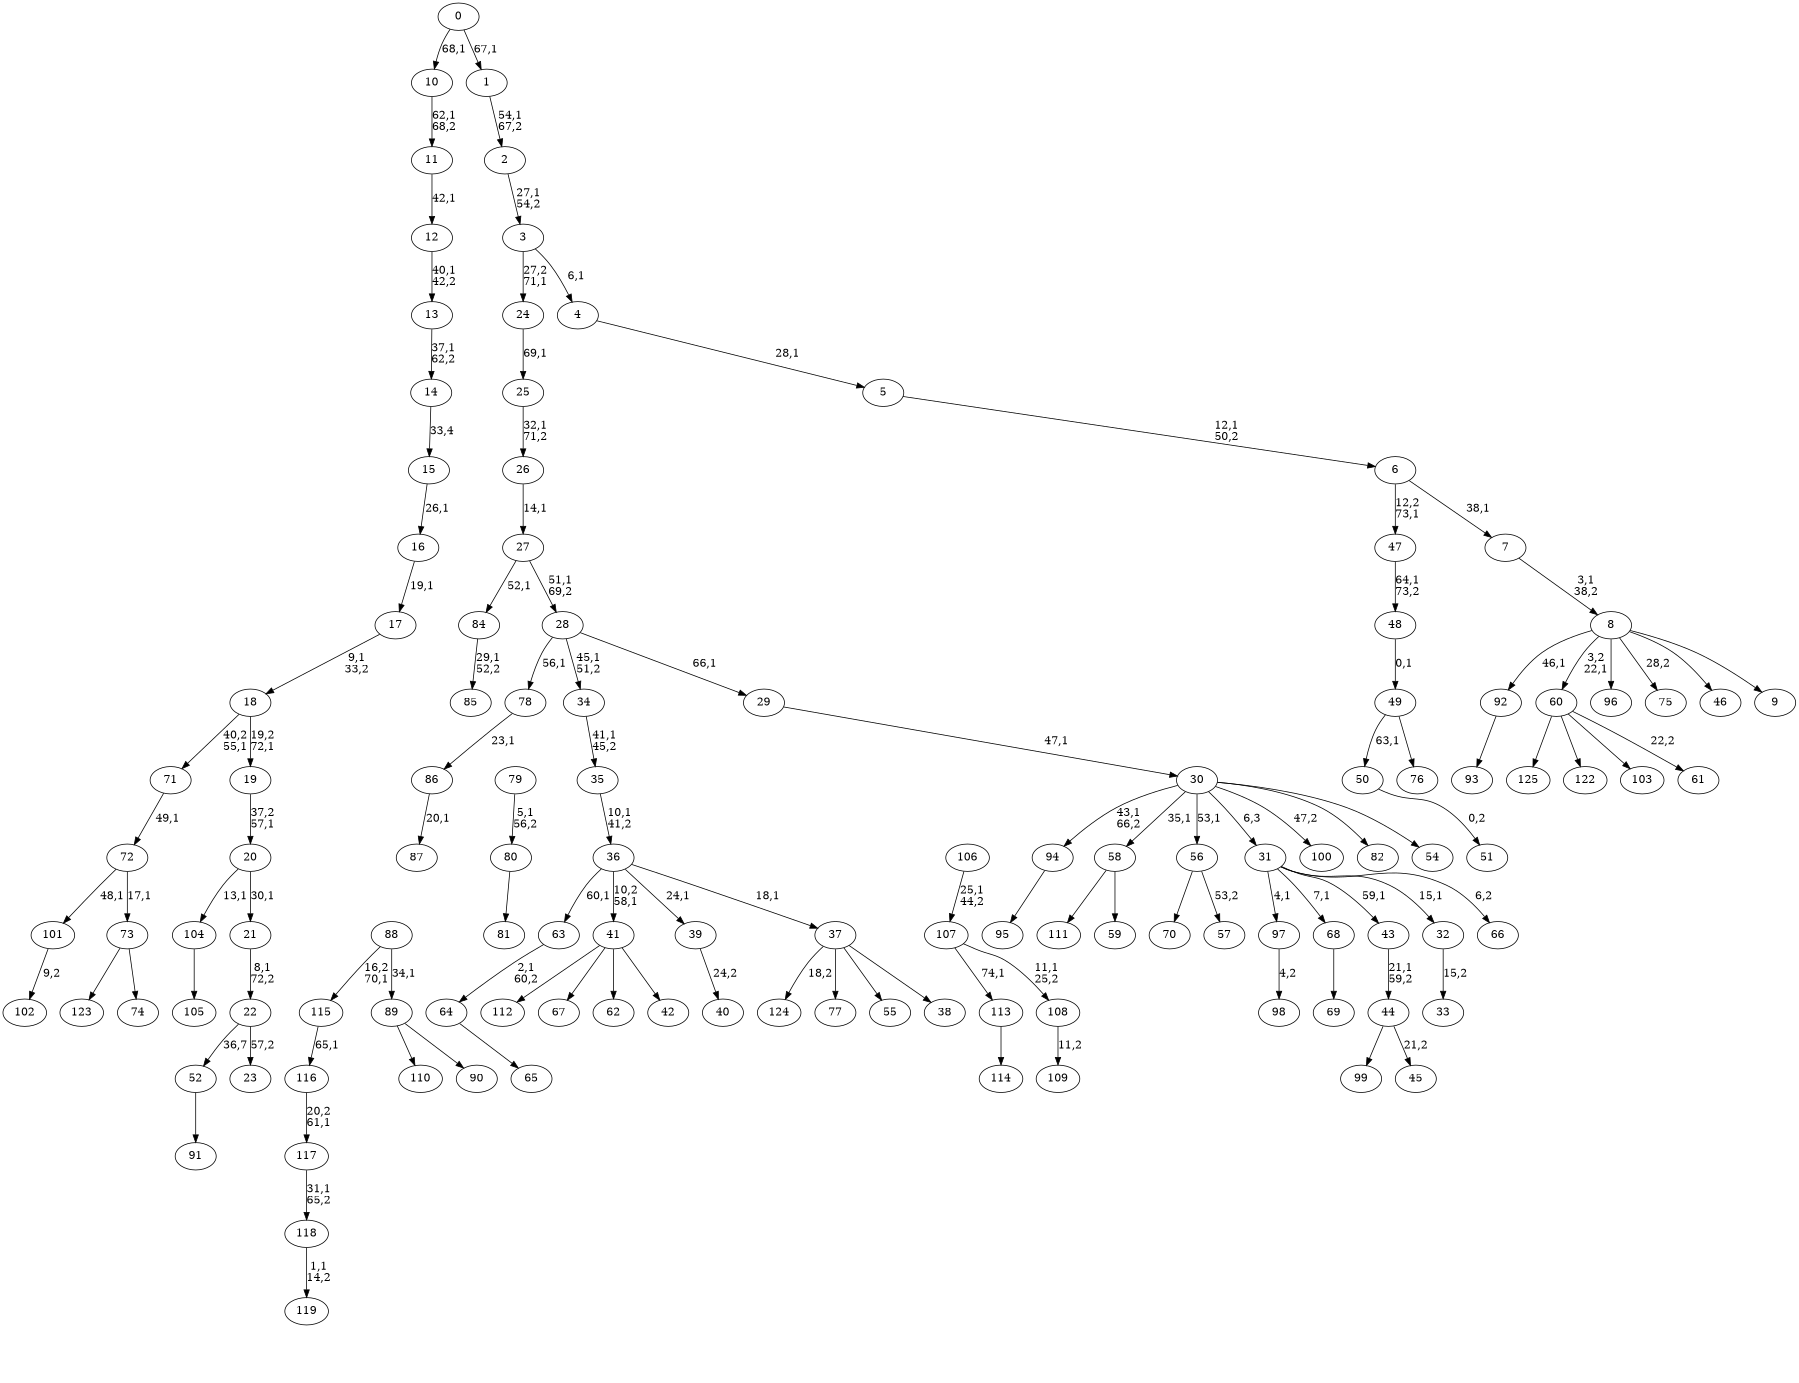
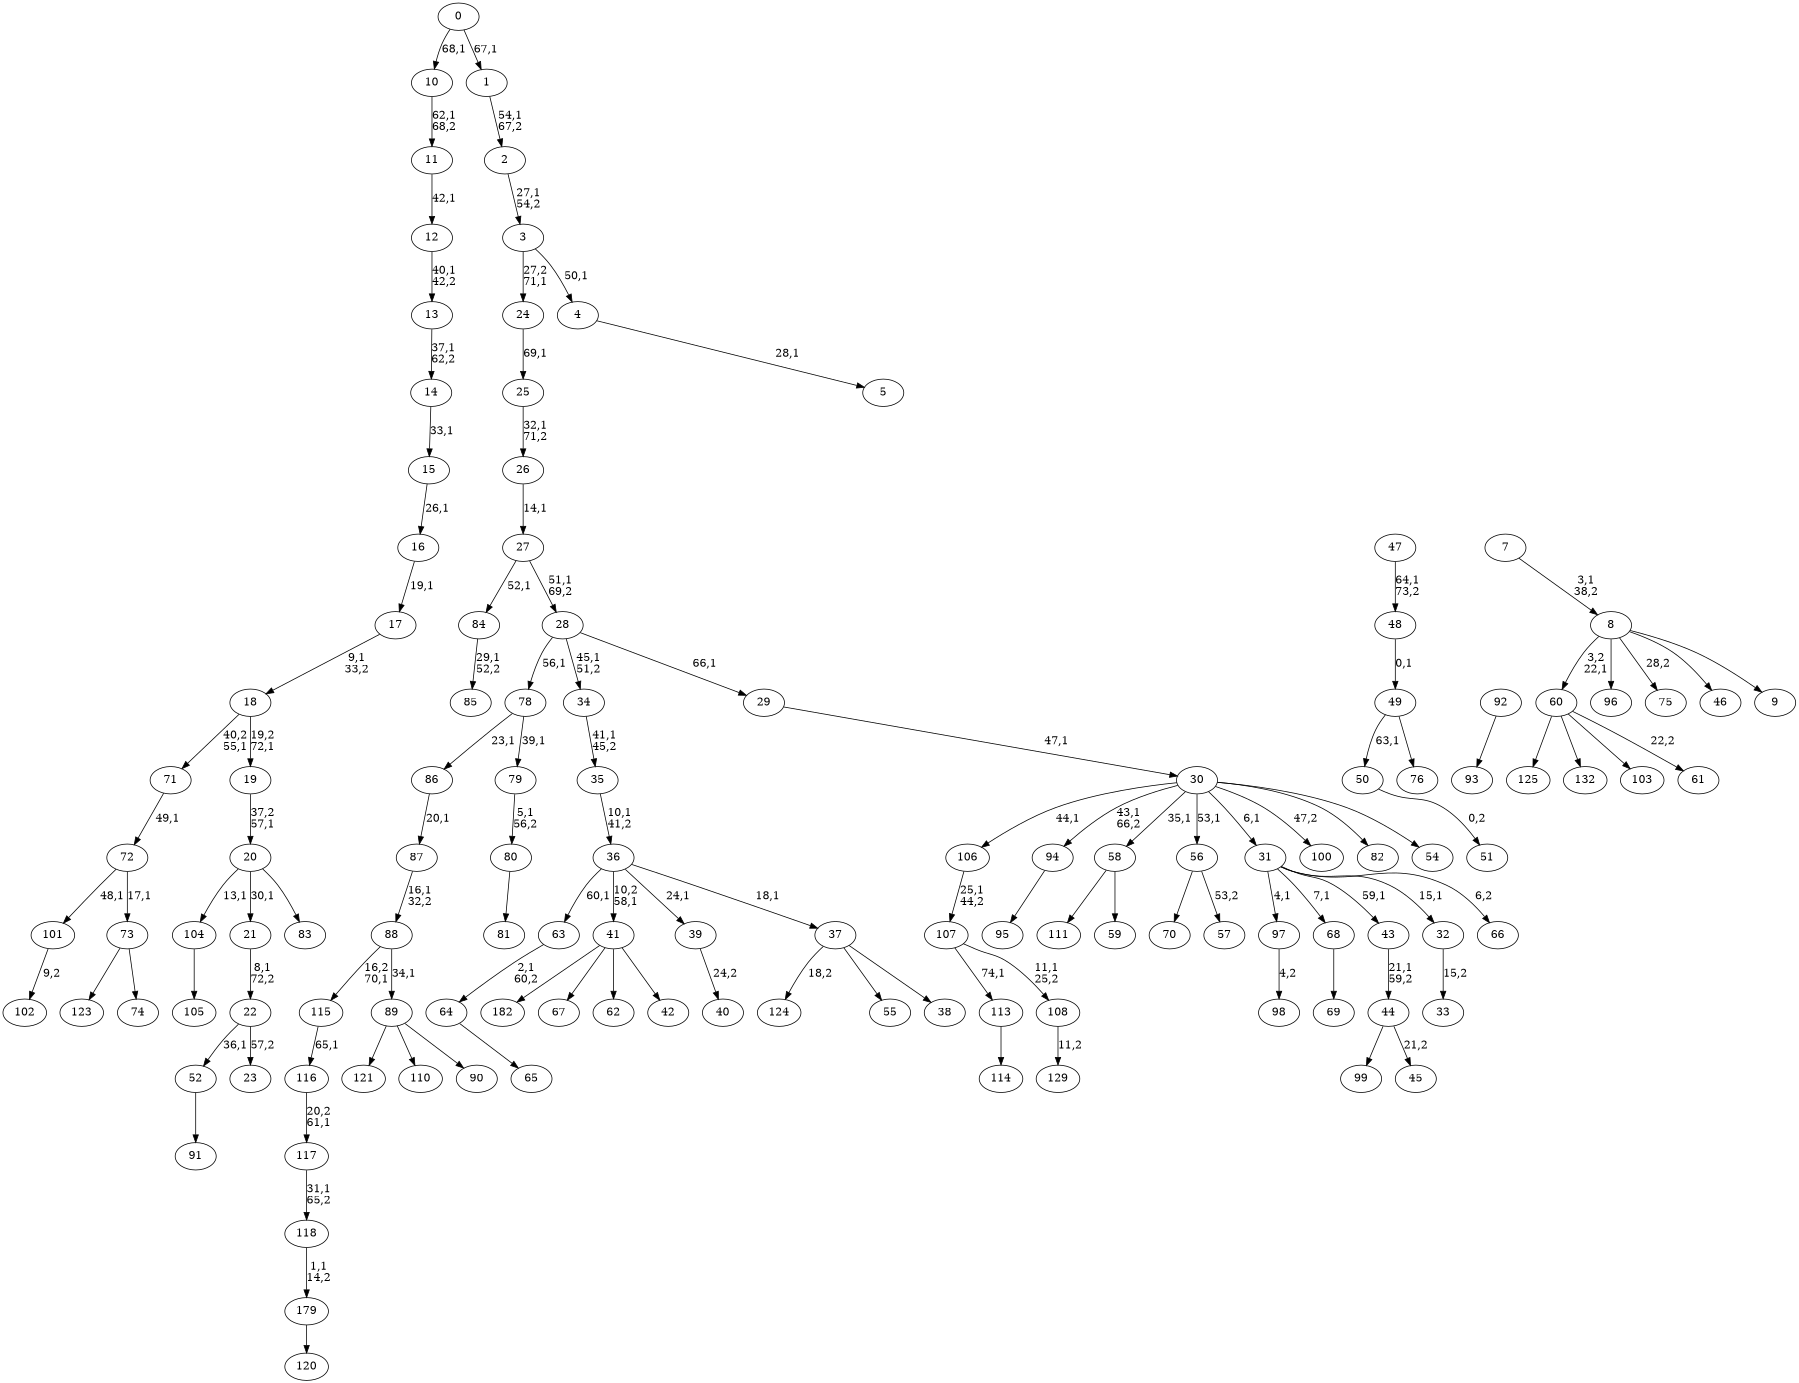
  digraph {
-   119
+   119 [label=179]
+   120
    118
    117
    116
    115
    113
    114
    108
-   109
+   109 [label=129]
    107
    106
    104
    105
    101
    102
    97
    98
    94
    95
    92
    93
    89
+   121
    110
    90
    88
    87
    86
    84
    85
    80
    81
    79
    78
    73
    123
    74
    72
    71
    68
    69
    64
    65
    63
    60
    125
-   122
+   122 [label=132]
    103
    61
    58
    111
    59
    56
    70
    57
    52
    91
    50
    51
    49
    76
    48
    47
    44
    99
    45
    43
    41
-   112
+   112 [label=182]
    67
    62
    42
    39
    40
    37
    124
-   77
    55
    38
    36
    35
    34
    32
    33
    31
    66
    30
    100
    82
    54
    29
    28
    27
    26
    25
    24
    22
    23
    21
    20
+   83
    19
    18
    17
    16
    15
    14
    13
    12
    11
    10
    8
    96
    75
    46
    9
    7
-   6
    5
    4
    3
    2
    1
    0
+   119 -> 120
    118 -> 119 [label="1,1\n14,2"]
    117 -> 118 [label="31,1\n65,2"]
    116 -> 117 [label="20,2\n61,1"]
    115 -> 116 [label="65,1"]
    113 -> 114
    108 -> 109 [label="11,2"]
    107 -> 113 [label="74,1"]
    107 -> 108 [label="11,1\n25,2"]
    106 -> 107 [label="25,1\n44,2"]
    104 -> 105
    101 -> 102 [label="9,2"]
    97 -> 98 [label="4,2"]
    94 -> 95
    92 -> 93
+   89 -> 121
    89 -> 110
    89 -> 90
    88 -> 115 [label="16,2\n70,1"]
    88 -> 89 [label="34,1"]
+   87 -> 88 [label="16,1\n32,2"]
    86 -> 87 [label="20,1"]
    84 -> 85 [label="29,1\n52,2"]
    80 -> 81
    79 -> 80 [label="5,1\n56,2"]
    78 -> 86 [label="23,1"]
+   78 -> 79 [label="39,1"]
    73 -> 123
    73 -> 74
    72 -> 101 [label="48,1"]
    72 -> 73 [label="17,1"]
    71 -> 72 [label="49,1"]
    68 -> 69
    64 -> 65
    63 -> 64 [label="2,1\n60,2"]
    60 -> 125
    60 -> 122
    60 -> 103
    60 -> 61 [label="22,2"]
    58 -> 111
    58 -> 59
    56 -> 70
    56 -> 57 [label="53,2"]
    52 -> 91
    50 -> 51 [label="0,2"]
    49 -> 50 [label="63,1"]
    49 -> 76
    48 -> 49 [label="0,1"]
    47 -> 48 [label="64,1\n73,2"]
    44 -> 99
    44 -> 45 [label="21,2"]
    43 -> 44 [label="21,1\n59,2"]
    41 -> 112
    41 -> 67
    41 -> 62
    41 -> 42
    39 -> 40 [label="24,2"]
    37 -> 124 [label="18,2"]
-   37 -> 77
    37 -> 55
    37 -> 38
    36 -> 63 [label="60,1"]
    36 -> 41 [label="10,2\n58,1"]
    36 -> 39 [label="24,1"]
    36 -> 37 [label="18,1"]
    35 -> 36 [label="10,1\n41,2"]
    34 -> 35 [label="41,1\n45,2"]
    32 -> 33 [label="15,2"]
    31 -> 97 [label="4,1"]
    31 -> 68 [label="7,1"]
    31 -> 43 [label="59,1"]
    31 -> 32 [label="15,1"]
    31 -> 66 [label="6,2"]
+   30 -> 106 [label="44,1"]
    30 -> 94 [label="43,1\n66,2"]
    30 -> 58 [label="35,1"]
    30 -> 56 [label="53,1"]
-   30 -> 31 [label="6,3"]
+   30 -> 31 [label="6,1"]
    30 -> 100 [label="47,2"]
    30 -> 82
    30 -> 54
    29 -> 30 [label="47,1"]
    28 -> 78 [label="56,1"]
    28 -> 34 [label="45,1\n51,2"]
    28 -> 29 [label="66,1"]
    27 -> 84 [label="52,1"]
    27 -> 28 [label="51,1\n69,2"]
    26 -> 27 [label="14,1"]
    25 -> 26 [label="32,1\n71,2"]
    24 -> 25 [label="69,1"]
-   22 -> 52 [label="36,7"]
+   22 -> 52 [label="36,1"]
    22 -> 23 [label="57,2"]
    21 -> 22 [label="8,1\n72,2"]
    20 -> 104 [label="13,1"]
    20 -> 21 [label="30,1"]
+   20 -> 83
    19 -> 20 [label="37,2\n57,1"]
    18 -> 71 [label="40,2\n55,1"]
    18 -> 19 [label="19,2\n72,1"]
    17 -> 18 [label="9,1\n33,2"]
    16 -> 17 [label="19,1"]
    15 -> 16 [label="26,1"]
-   14 -> 15 [label="33,4"]
+   14 -> 15 [label="33,1"]
    13 -> 14 [label="37,1\n62,2"]
    12 -> 13 [label="40,1\n42,2"]
    11 -> 12 [label="42,1"]
    10 -> 11 [label="62,1\n68,2"]
-   8 -> 92 [label="46,1"]
    8 -> 60 [label="3,2\n22,1"]
    8 -> 96
    8 -> 75 [label="28,2"]
    8 -> 46
    8 -> 9
    7 -> 8 [label="3,1\n38,2"]
-   6 -> 47 [label="12,2\n73,1"]
-   6 -> 7 [label="38,1"]
-   5 -> 6 [label="12,1\n50,2"]
    4 -> 5 [label="28,1"]
    3 -> 24 [label="27,2\n71,1"]
-   3 -> 4 [label="6,1"]
+   3 -> 4 [label="50,1"]
    2 -> 3 [label="27,1\n54,2"]
    1 -> 2 [label="54,1\n67,2"]
    0 -> 10 [label="68,1"]
    0 -> 1 [label="67,1"]
  }
